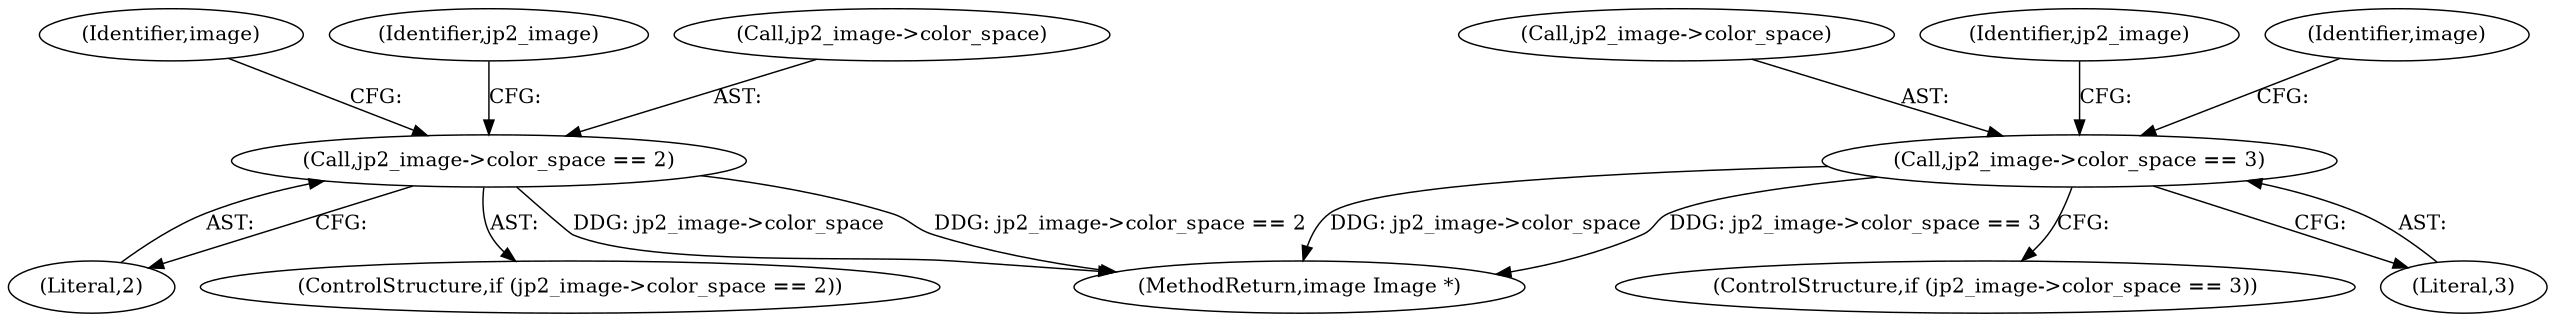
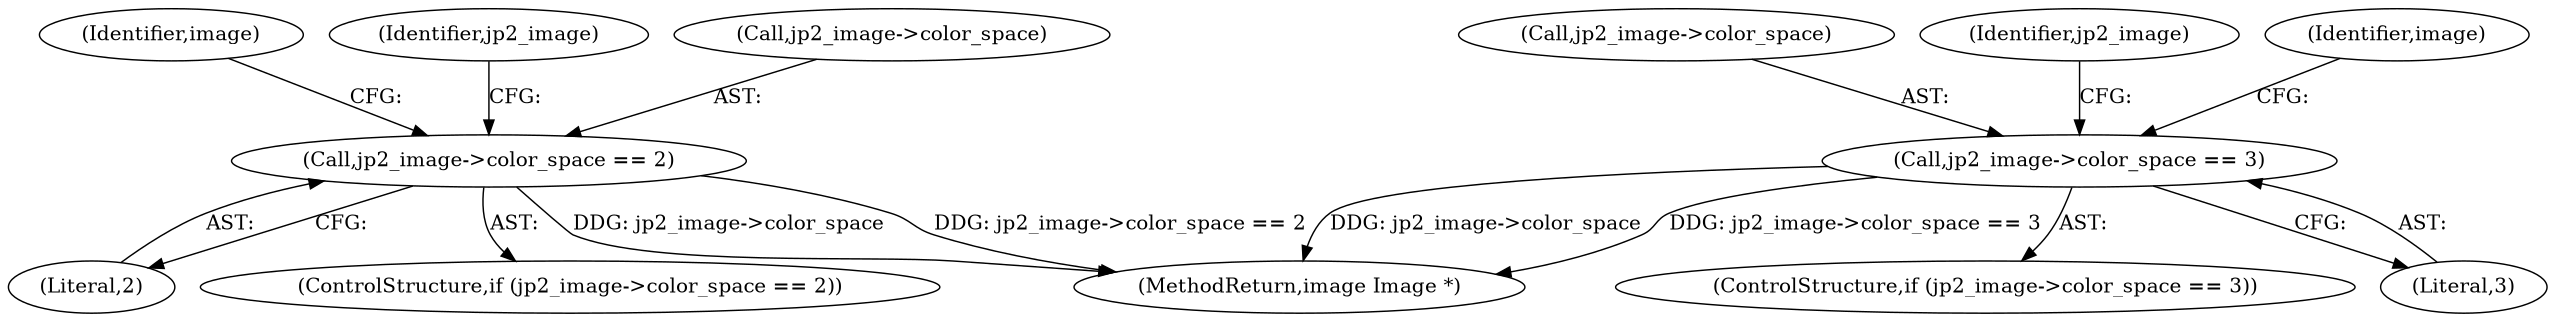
  digraph {
    n1 [label="(Call,jp2_image->color_space == 2)"]
    n2 [label="(MethodReturn,image Image *)"]
    n3 [label="(ControlStructure,if (jp2_image->color_space == 2))"]
    n4 [label="(Literal,2)"]
    n5 [label="(Call,jp2_image->color_space == 3)"]
    n6 [label="(ControlStructure,if (jp2_image->color_space == 3))"]
    n7 [label="(Literal,3)"]
    n8 [label="(Call,jp2_image->color_space)"]
    n9 [label="(Identifier,jp2_image)"]
    n10 [label="(Identifier,image)"]
    n11 [label="(Identifier,jp2_image)"]
    n12 [label="(Identifier,image)"]
    n13 [label="(Call,jp2_image->color_space)"]
    n1 -> n2 [label="DDG: jp2_image->color_space == 2"]
    n1 -> n2 [label="DDG: jp2_image->color_space"]
    n1 -> n3 [label="AST: "]
    n1 -> n4 [label="CFG: "]
    n4 -> n1 [label="AST: "]
    n5 -> n2 [label="DDG: jp2_image->color_space"]
    n5 -> n2 [label="DDG: jp2_image->color_space == 3"]
-   n5 -> n6 [label="CFG: "]
+   n5 -> n6 [label="AST: "]
    n5 -> n7 [label="CFG: "]
    n7 -> n5 [label="AST: "]
    n8 -> n5 [label="AST: "]
    n9 -> n5 [label="CFG: "]
    n10 -> n1 [label="CFG: "]
    n11 -> n1 [label="CFG: "]
    n12 -> n5 [label="CFG: "]
    n13 -> n1 [label="AST: "]
  }
